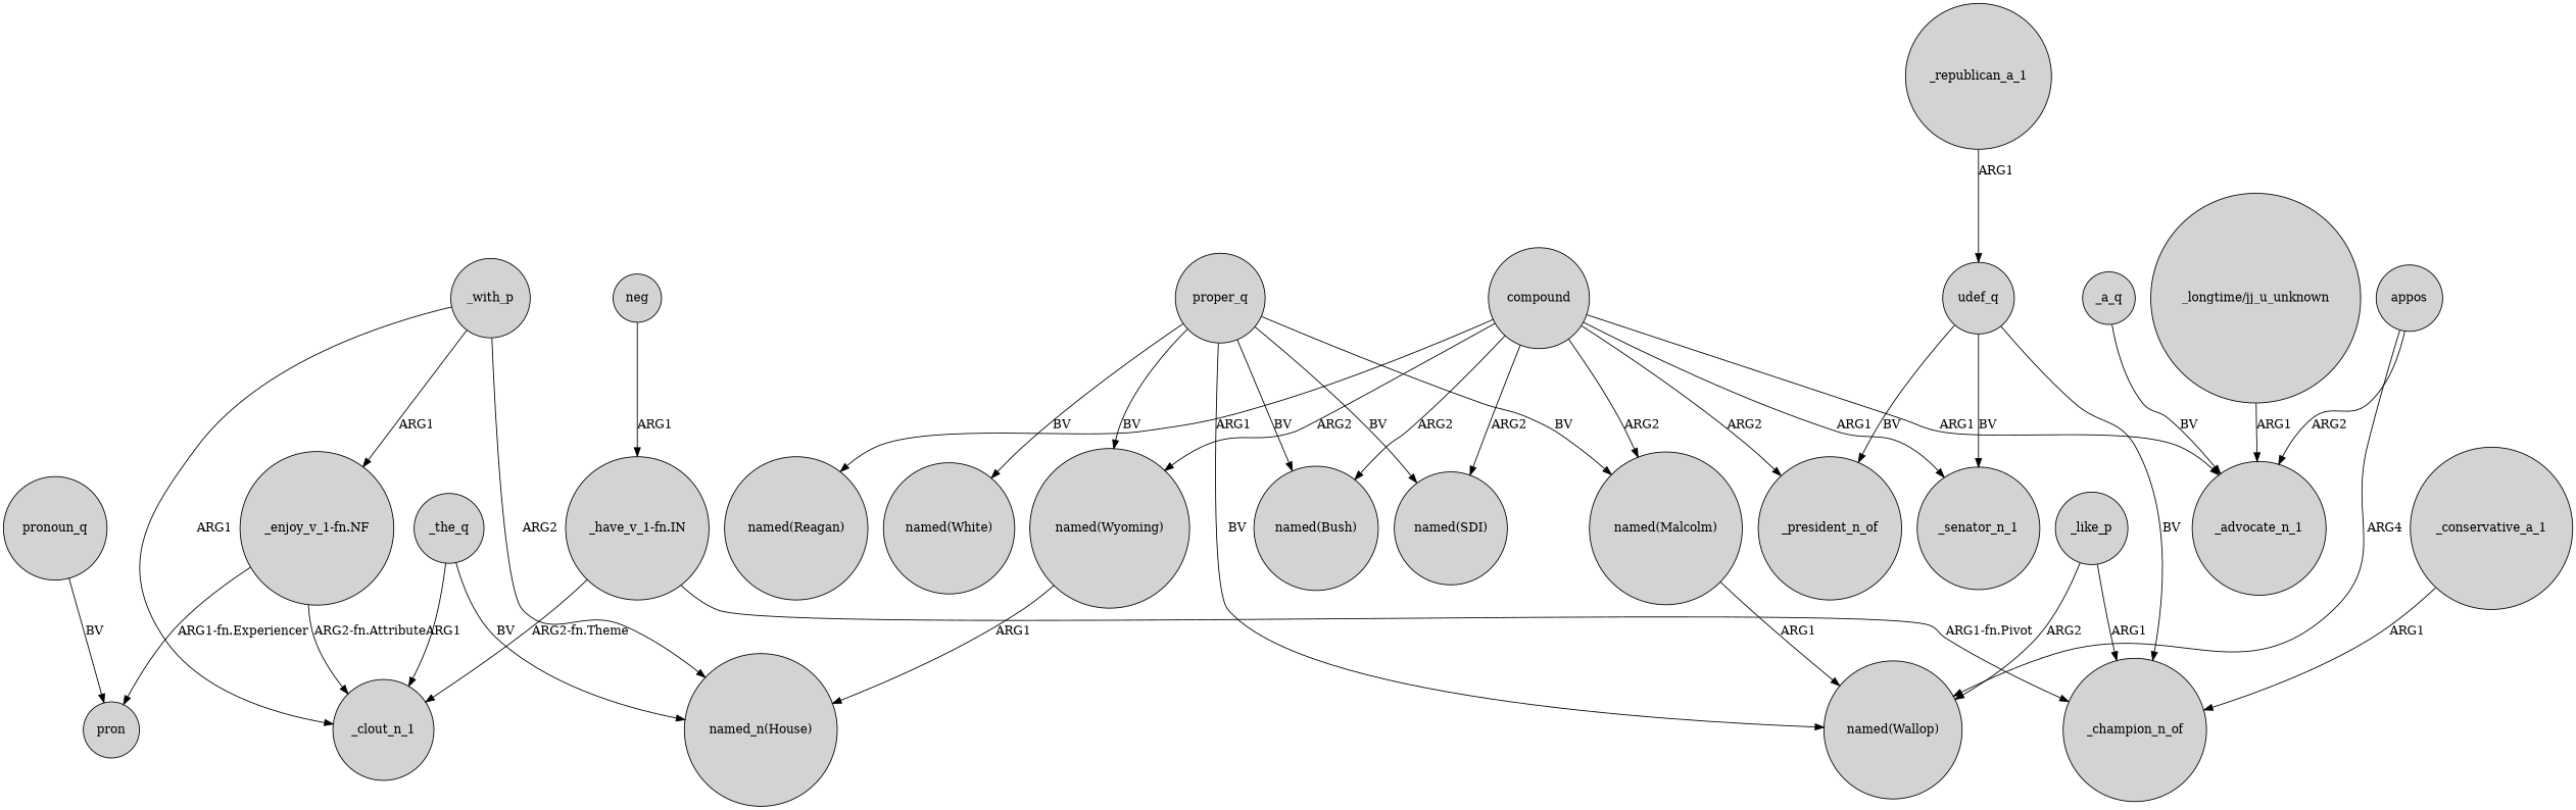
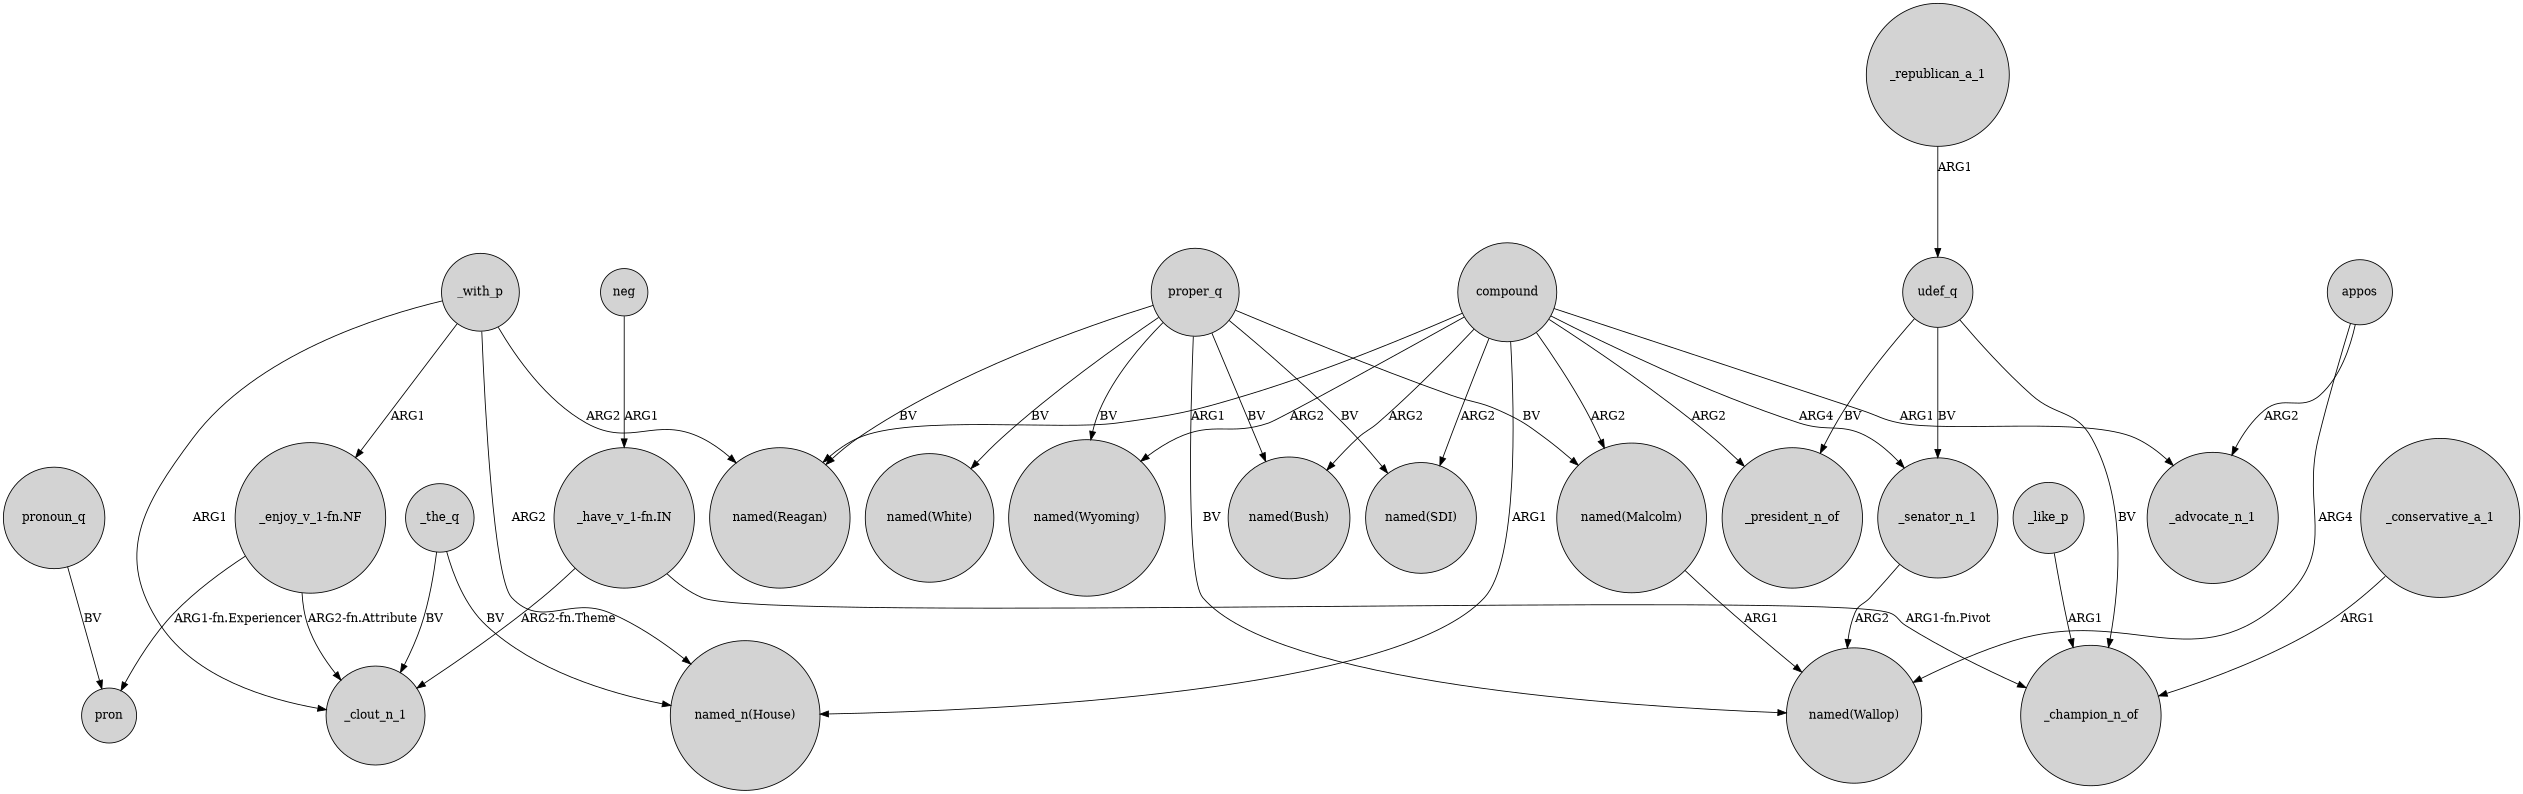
  digraph {
    node [shape=circle style=filled]
    _with_p
    "named_n(House)"
    _clout_n_1
    "named(Reagan)"
    "_enjoy_v_1-fn.NF"
    pron
    _the_q
    udef_q
    _senator_n_1
    _president_n_of
    _champion_n_of
    proper_q
    "named(Malcolm)"
    "named(Wallop)"
    "named(Bush)"
    "named(White)"
    "named(Wyoming)"
    "named(SDI)"
    compound
    _advocate_n_1
    appos
    "_have_v_1-fn.IN"
    neg
    _conservative_a_1
    pronoun_q
    _like_p
    _republican_a_1
-   "_longtime/jj_u_unknown"
-   _a_q
    _with_p -> "named_n(House)" [label=ARG2]
    _with_p -> _clout_n_1 [label=ARG1]
+   _with_p -> "named(Reagan)" [label=ARG2]
    _with_p -> "_enjoy_v_1-fn.NF" [label=ARG1]
    "_enjoy_v_1-fn.NF" -> _clout_n_1 [label="ARG2-fn.Attribute"]
    "_enjoy_v_1-fn.NF" -> pron [label="ARG1-fn.Experiencer"]
    _the_q -> "named_n(House)" [label=BV]
-   _the_q -> _clout_n_1 [label=ARG1]
+   _the_q -> _clout_n_1 [label=BV]
    udef_q -> _senator_n_1 [label=BV]
    udef_q -> _president_n_of [label=BV]
    udef_q -> _champion_n_of [label=BV]
+   proper_q -> "named(Reagan)" [label=BV]
    proper_q -> "named(Malcolm)" [label=BV]
    proper_q -> "named(Wallop)" [label=BV]
    proper_q -> "named(Bush)" [label=BV]
    proper_q -> "named(White)" [label=BV]
    proper_q -> "named(Wyoming)" [label=BV]
    proper_q -> "named(SDI)" [label=BV]
    "named(Malcolm)" -> "named(Wallop)" [label=ARG1]
-   "named(Wyoming)" -> "named_n(House)" [label=ARG1]
+   compound -> "named_n(House)" [label=ARG1]
    compound -> "named(Reagan)" [label=ARG1]
-   compound -> _senator_n_1 [label=ARG1]
+   compound -> _senator_n_1 [label=ARG4]
    compound -> _president_n_of [label=ARG2]
    compound -> "named(Malcolm)" [label=ARG2]
    compound -> "named(Bush)" [label=ARG2]
    compound -> "named(Wyoming)" [label=ARG2]
    compound -> "named(SDI)" [label=ARG2]
    compound -> _advocate_n_1 [label=ARG1]
    appos -> "named(Wallop)" [label=ARG4]
    appos -> _advocate_n_1 [label=ARG2]
    "_have_v_1-fn.IN" -> _clout_n_1 [label="ARG2-fn.Theme"]
    "_have_v_1-fn.IN" -> _champion_n_of [label="ARG1-fn.Pivot"]
    neg -> "_have_v_1-fn.IN" [label=ARG1]
    _conservative_a_1 -> _champion_n_of [label=ARG1]
    pronoun_q -> pron [label=BV]
    _like_p -> _champion_n_of [label=ARG1]
-   _like_p -> "named(Wallop)" [label=ARG2]
+   _senator_n_1 -> "named(Wallop)" [label=ARG2]
    _republican_a_1 -> udef_q [label=ARG1]
-   "_longtime/jj_u_unknown" -> _advocate_n_1 [label=ARG1]
-   _a_q -> _advocate_n_1 [label=BV]
  }
